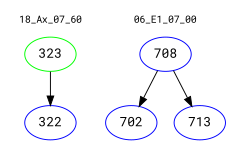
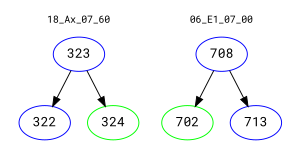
  digraph {
    fontname="Roboto Mono"
    node [color=blue fontname="Roboto Mono"]
    edge [color=black fontname="Roboto Mono"]
-   n1 [color=green label=323]
+   n1 [label=323]
    n2 [label=322]
+   n3 [color=green label=324]
    n4 [label=708]
-   n5 [label=702]
+   n5 [color=green label=702]
    n6 [label=713]
    subgraph cluster_1 {
      color=white
      fontsize=10
      label="18_Ax_07_60"
      n1
      n2
+     n3
    }
    subgraph cluster_2 {
      color=white
      fontsize=10
      label="06_E1_07_00"
      n4
      n5
      n6
    }
    n1 -> n2
+   n1 -> n3
    n4 -> n5
    n4 -> n6
  }
